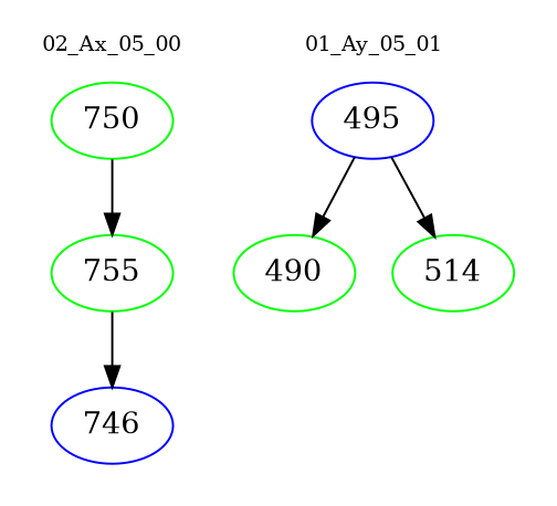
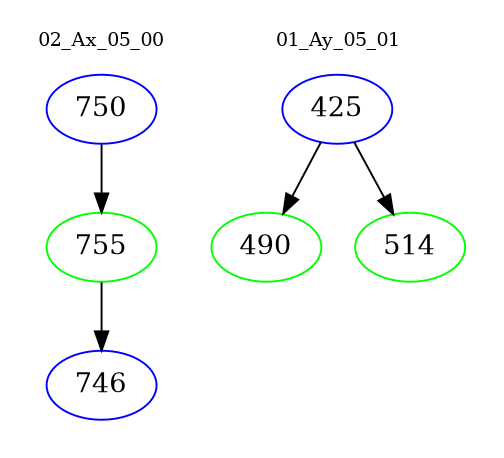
  digraph {
    node [color=blue]
    edge [color=black]
-   n1 [color=green label=750]
+   n1 [label=750]
    n2 [label=746]
    n3 [color=green label=755]
-   n4 [label=495]
+   n4 [label=425]
    n5 [color=green label=490]
    n6 [color=green label=514]
    subgraph cluster_1 {
      color=white
      fontsize=10
      label="02_Ax_05_00"
      n1
      n2
      n3
    }
    subgraph cluster_2 {
      color=white
      fontsize=10
      label="01_Ay_05_01"
      n4
      n5
      n6
    }
    n1 -> n3
    n3 -> n2
    n4 -> n5
    n4 -> n6
  }
